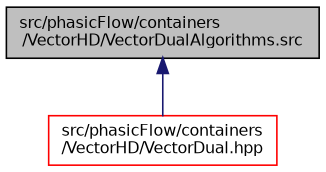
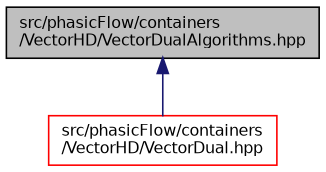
  digraph {
    node [fontname=Helvetica fontsize=10 shape=record style=filled]
-   n1 [color=black fillcolor=grey75 fontcolor=black height=0.2 label="src/phasicFlow/containers\l/VectorHD/VectorDualAlgorithms.src" width=0.4]
+   n1 [color=black fillcolor=grey75 fontcolor=black height=0.2 label="src/phasicFlow/containers\l/VectorHD/VectorDualAlgorithms.hpp" width=0.4]
    n2 [color=red fillcolor=white height=0.2 label="src/phasicFlow/containers\l/VectorHD/VectorDual.hpp" width=0.4]
    n1 -> n2 [color=midnightblue dir=back fontname=Helvetica fontsize=10 labelfontname=Helvetica labelfontsize=10 style=solid]
  }
